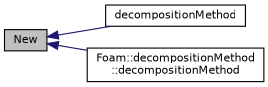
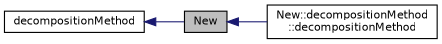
  digraph {
    rankdir=LR
    node [color=black fontname=Helvetica fontsize=10 shape=record]
    edge [color=midnightblue dir=back fontname=Helvetica fontsize=10 labelfontname=Helvetica labelfontsize=10 style=solid]
    n1 [fillcolor=grey75 fontcolor=black height=0.2 label=New style=filled width=0.4]
    n2 [height=0.2 label=decompositionMethod width=0.4]
-   n3 [height=0.2 label="Foam::decompositionMethod\l::decompositionMethod" width=0.4]
-   n1 -> n2
+   n3 [height=0.2 label="New::decompositionMethod\l::decompositionMethod" width=0.4]
+   n2 -> n1
    n1 -> n3
  }
